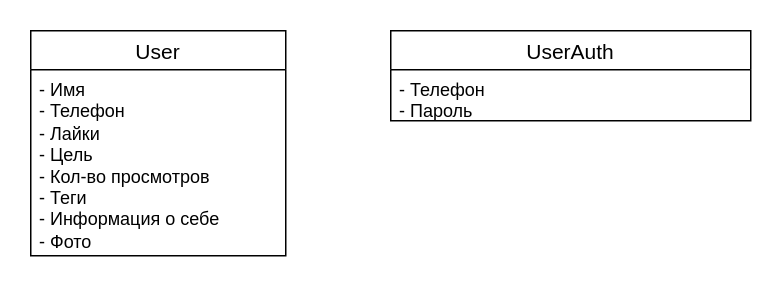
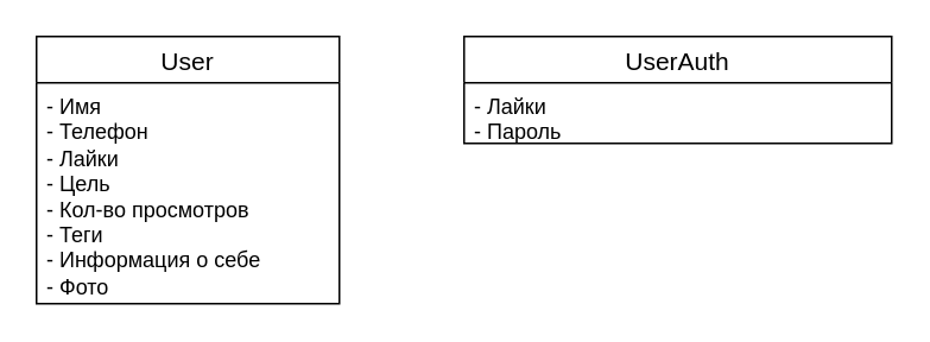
  <mxCell id="0" />
  <mxCell id="1" parent="0" />
  <mxCell id="2" value="User" style="swimlane;fontStyle=0;childLayout=stackLayout;horizontal=1;startSize=26;horizontalStack=0;resizeParent=1;resizeParentMax=0;resizeLast=0;collapsible=1;marginBottom=0;align=center;fontSize=14;" vertex="1" parent="1"><mxGeometry x="20" y="20" width="170" height="150" as="geometry" /></mxCell>
  <mxCell id="3" value="- Имя&lt;div&gt;- Телефон&lt;/div&gt;&lt;div&gt;- Лайки&lt;br&gt;- Цель&lt;/div&gt;&lt;div&gt;- Кол-во просмотров&lt;br&gt;- Теги&lt;br&gt;- Информация о себе&lt;br&gt;- Фото&lt;/div&gt;" style="text;strokeColor=none;fillColor=none;spacingLeft=4;spacingRight=4;overflow=hidden;rotatable=0;points=[[0,0.5],[1,0.5]];portConstraint=eastwest;fontSize=12;whiteSpace=wrap;html=1;" vertex="1" parent="2"><mxGeometry y="26" width="170" height="124" as="geometry" /></mxCell>
  <mxCell id="4" value="UserAuth" style="swimlane;fontStyle=0;childLayout=stackLayout;horizontal=1;startSize=26;horizontalStack=0;resizeParent=1;resizeParentMax=0;resizeLast=0;collapsible=1;marginBottom=0;align=center;fontSize=14;" vertex="1" parent="1"><mxGeometry x="260" y="20" width="240" height="60" as="geometry" /></mxCell>
- <mxCell id="5" value="- Телефон&lt;div&gt;- Пароль&lt;/div&gt;" style="text;strokeColor=none;fillColor=none;spacingLeft=4;spacingRight=4;overflow=hidden;rotatable=0;points=[[0,0.5],[1,0.5]];portConstraint=eastwest;fontSize=12;whiteSpace=wrap;html=1;" vertex="1" parent="4"><mxGeometry y="26" width="240" height="34" as="geometry" /></mxCell>
+ <mxCell id="5" value="- Лайки&lt;div&gt;- Пароль&lt;/div&gt;" style="text;strokeColor=none;fillColor=none;spacingLeft=4;spacingRight=4;overflow=hidden;rotatable=0;points=[[0,0.5],[1,0.5]];portConstraint=eastwest;fontSize=12;whiteSpace=wrap;html=1;" vertex="1" parent="4"><mxGeometry y="26" width="240" height="34" as="geometry" /></mxCell>
